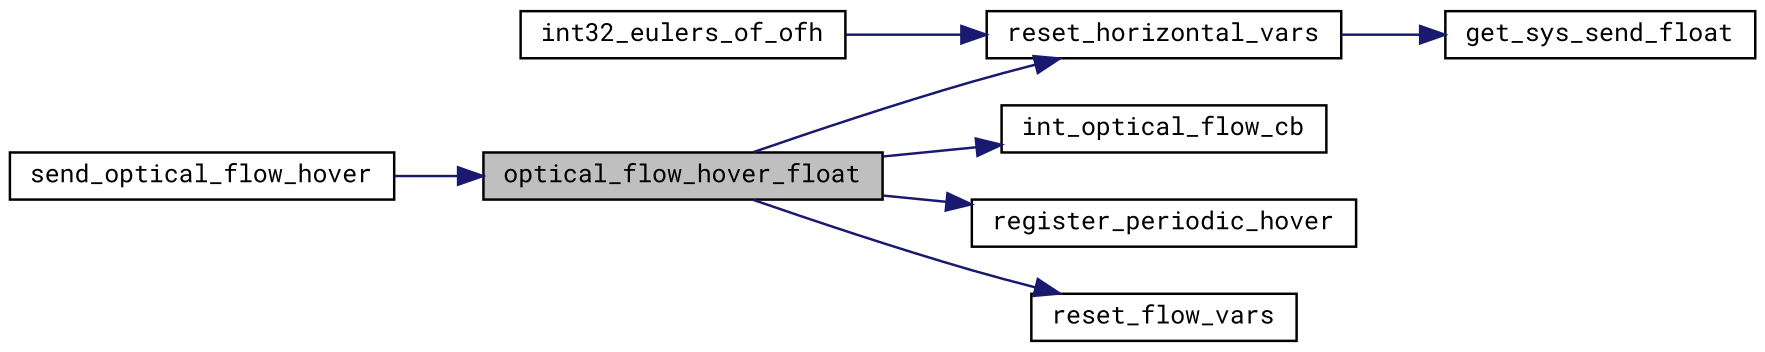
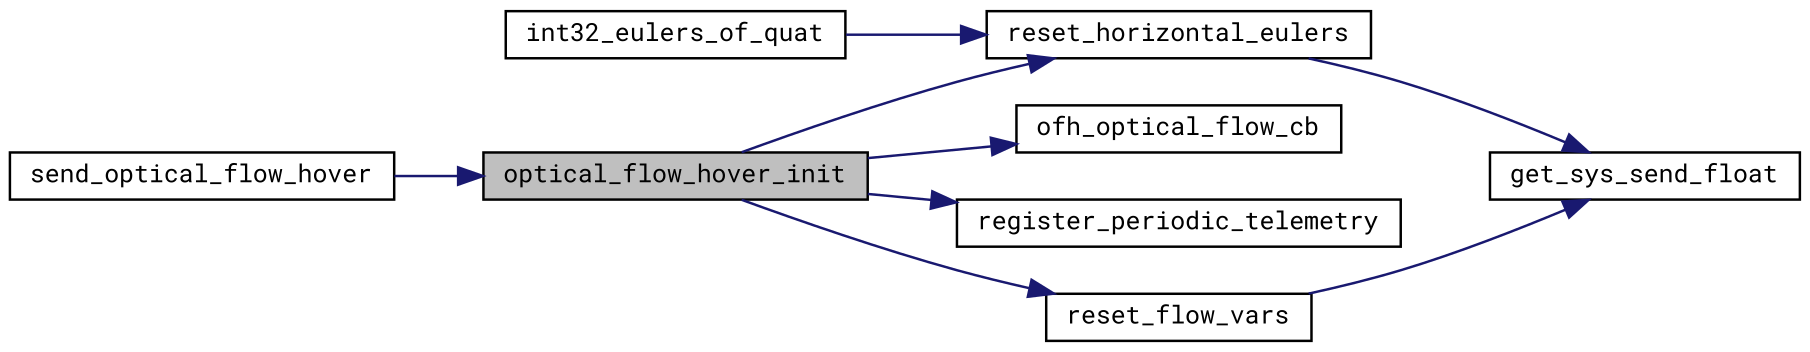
  digraph {
    fontname="Roboto Mono"
    rankdir=LR
    node [color=black fillcolor=white fontname="Roboto Mono" fontsize=10 shape=record style=filled]
    edge [color=midnightblue fontname="Roboto Mono" fontsize=10 labelfontname=FreeSans labelfontsize=10 style=solid]
-   n1 [fillcolor=grey75 fontcolor=black height=0.2 label=optical_flow_hover_float width=0.4]
-   n2 [height=0.2 label=int_optical_flow_cb width=0.4]
-   n3 [height=0.2 label=register_periodic_hover width=0.4]
-   n4 [height=0.2 label=reset_horizontal_vars width=0.4]
+   n1 [fillcolor=grey75 fontcolor=black height=0.2 label=optical_flow_hover_init width=0.4]
+   n2 [height=0.2 label=ofh_optical_flow_cb width=0.4]
+   n3 [height=0.2 label=register_periodic_telemetry width=0.4]
+   n4 [height=0.2 label=reset_horizontal_eulers width=0.4]
    n5 [height=0.2 label=reset_flow_vars width=0.4]
    n6 [height=0.2 label=get_sys_send_float width=0.4]
    n7 [height=0.2 label=send_optical_flow_hover width=0.4]
-   n8 [height=0.2 label=int32_eulers_of_ofh width=0.4]
+   n8 [height=0.2 label=int32_eulers_of_quat width=0.4]
    n1 -> n2
    n1 -> n3
    n1 -> n4
    n1 -> n5
    n4 -> n6
+   n5 -> n6
    n7 -> n1
    n8 -> n4
  }
